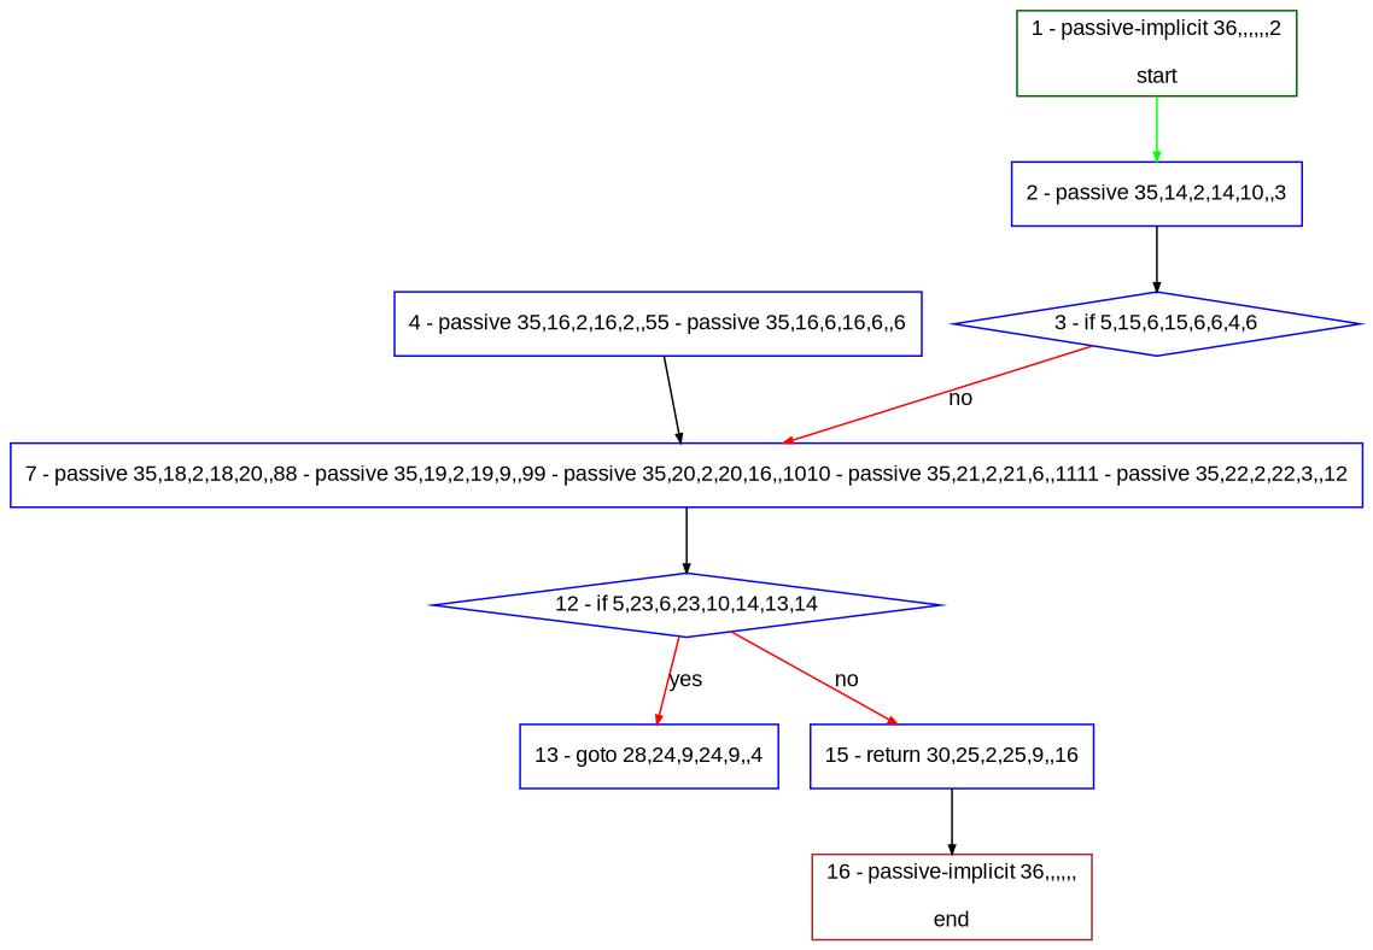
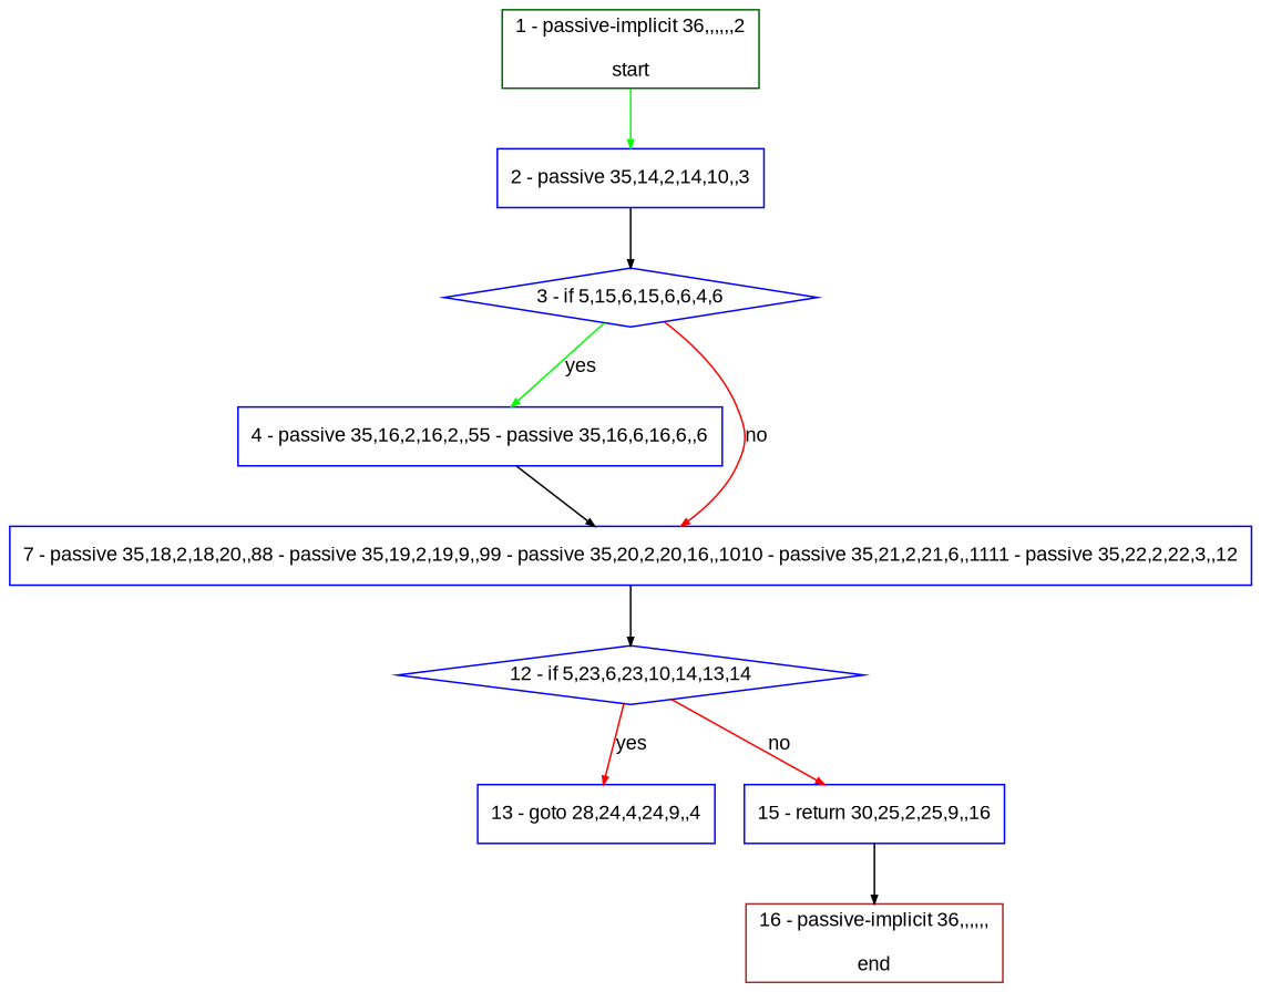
  digraph {
    bgcolor=white
    compound=true
    fillcolor="#FFFFCC"
    fontname=Arial
    fontsize=12
    pack=true
    packmode=clust
    style="rounded,filled"
    node [color="#0000ff" compound=true fillcolor="#ffffff" fixedsize=false fontname=Arial fontsize=12 node_initialized=no shape=box style=filled]
    edge [arrowhead=normal arrowsize=0.5 arrowtail=none color="#000000" compound=true dir=forward fontcolor=black fontname=Arial fontsize=12]
    n1 [label="2 - passive 35,14,2,14,10,,3"]
    n2 [label="3 - if 5,15,6,15,6,6,4,6" shape=diamond]
    n3 [label="4 - passive 35,16,2,16,2,,55 - passive 35,16,6,16,6,,6"]
    n4 [label="7 - passive 35,18,2,18,20,,88 - passive 35,19,2,19,9,,99 - passive 35,20,2,20,16,,1010 - passive 35,21,2,21,6,,1111 - passive 35,22,2,22,3,,12"]
    n5 [color="#006400" label="1 - passive-implicit 36,,,,,,2\n\nstart"]
    n6 [label="12 - if 5,23,6,23,10,14,13,14" shape=diamond]
-   n7 [label="13 - goto 28,24,9,24,9,,4"]
+   n7 [label="13 - goto 28,24,4,24,9,,4"]
    n8 [label="15 - return 30,25,2,25,9,,16"]
    n9 [color="#a52a2a" label="16 - passive-implicit 36,,,,,,\n\nend"]
    n1 -> n2
+   n2 -> n3 [color="#00ff00" label=yes]
    n2 -> n4 [color="#ff0000" label=no]
    n3 -> n4
    n4 -> n6
    n5 -> n1 [color="#00ff00"]
    n6 -> n7 [color="#ff0000" label=yes]
    n6 -> n8 [color="#ff0000" label=no]
    n8 -> n9
  }
